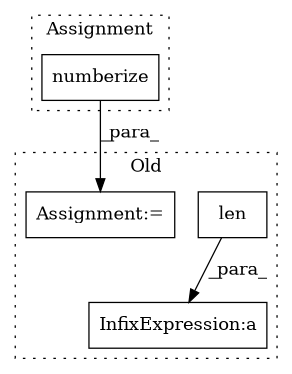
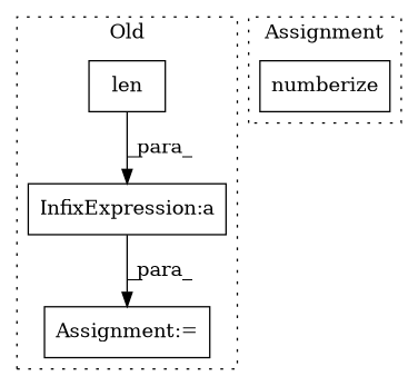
  digraph {
    node [a=32 shape=box]
    n1 [l="4,1" label=len s="3243,3249"]
    n2 [a=27 l=3 label="InfixExpression:a" s=3240]
    n3 [a=7 l=1 label="Assignment:=" s=3231]
    n4 [l="10,1" label=numberize s="3629,3642"]
    subgraph cluster_1 {
      label=Old
      style=dotted
      n1
      n2
      n3
    }
    subgraph cluster_2 {
      label=Assignment
      style=dotted
      n4
    }
    n1 -> n2 [label=_para_]
-   n4 -> n3 [label=_para_]
+   n2 -> n3 [label=_para_]
  }
